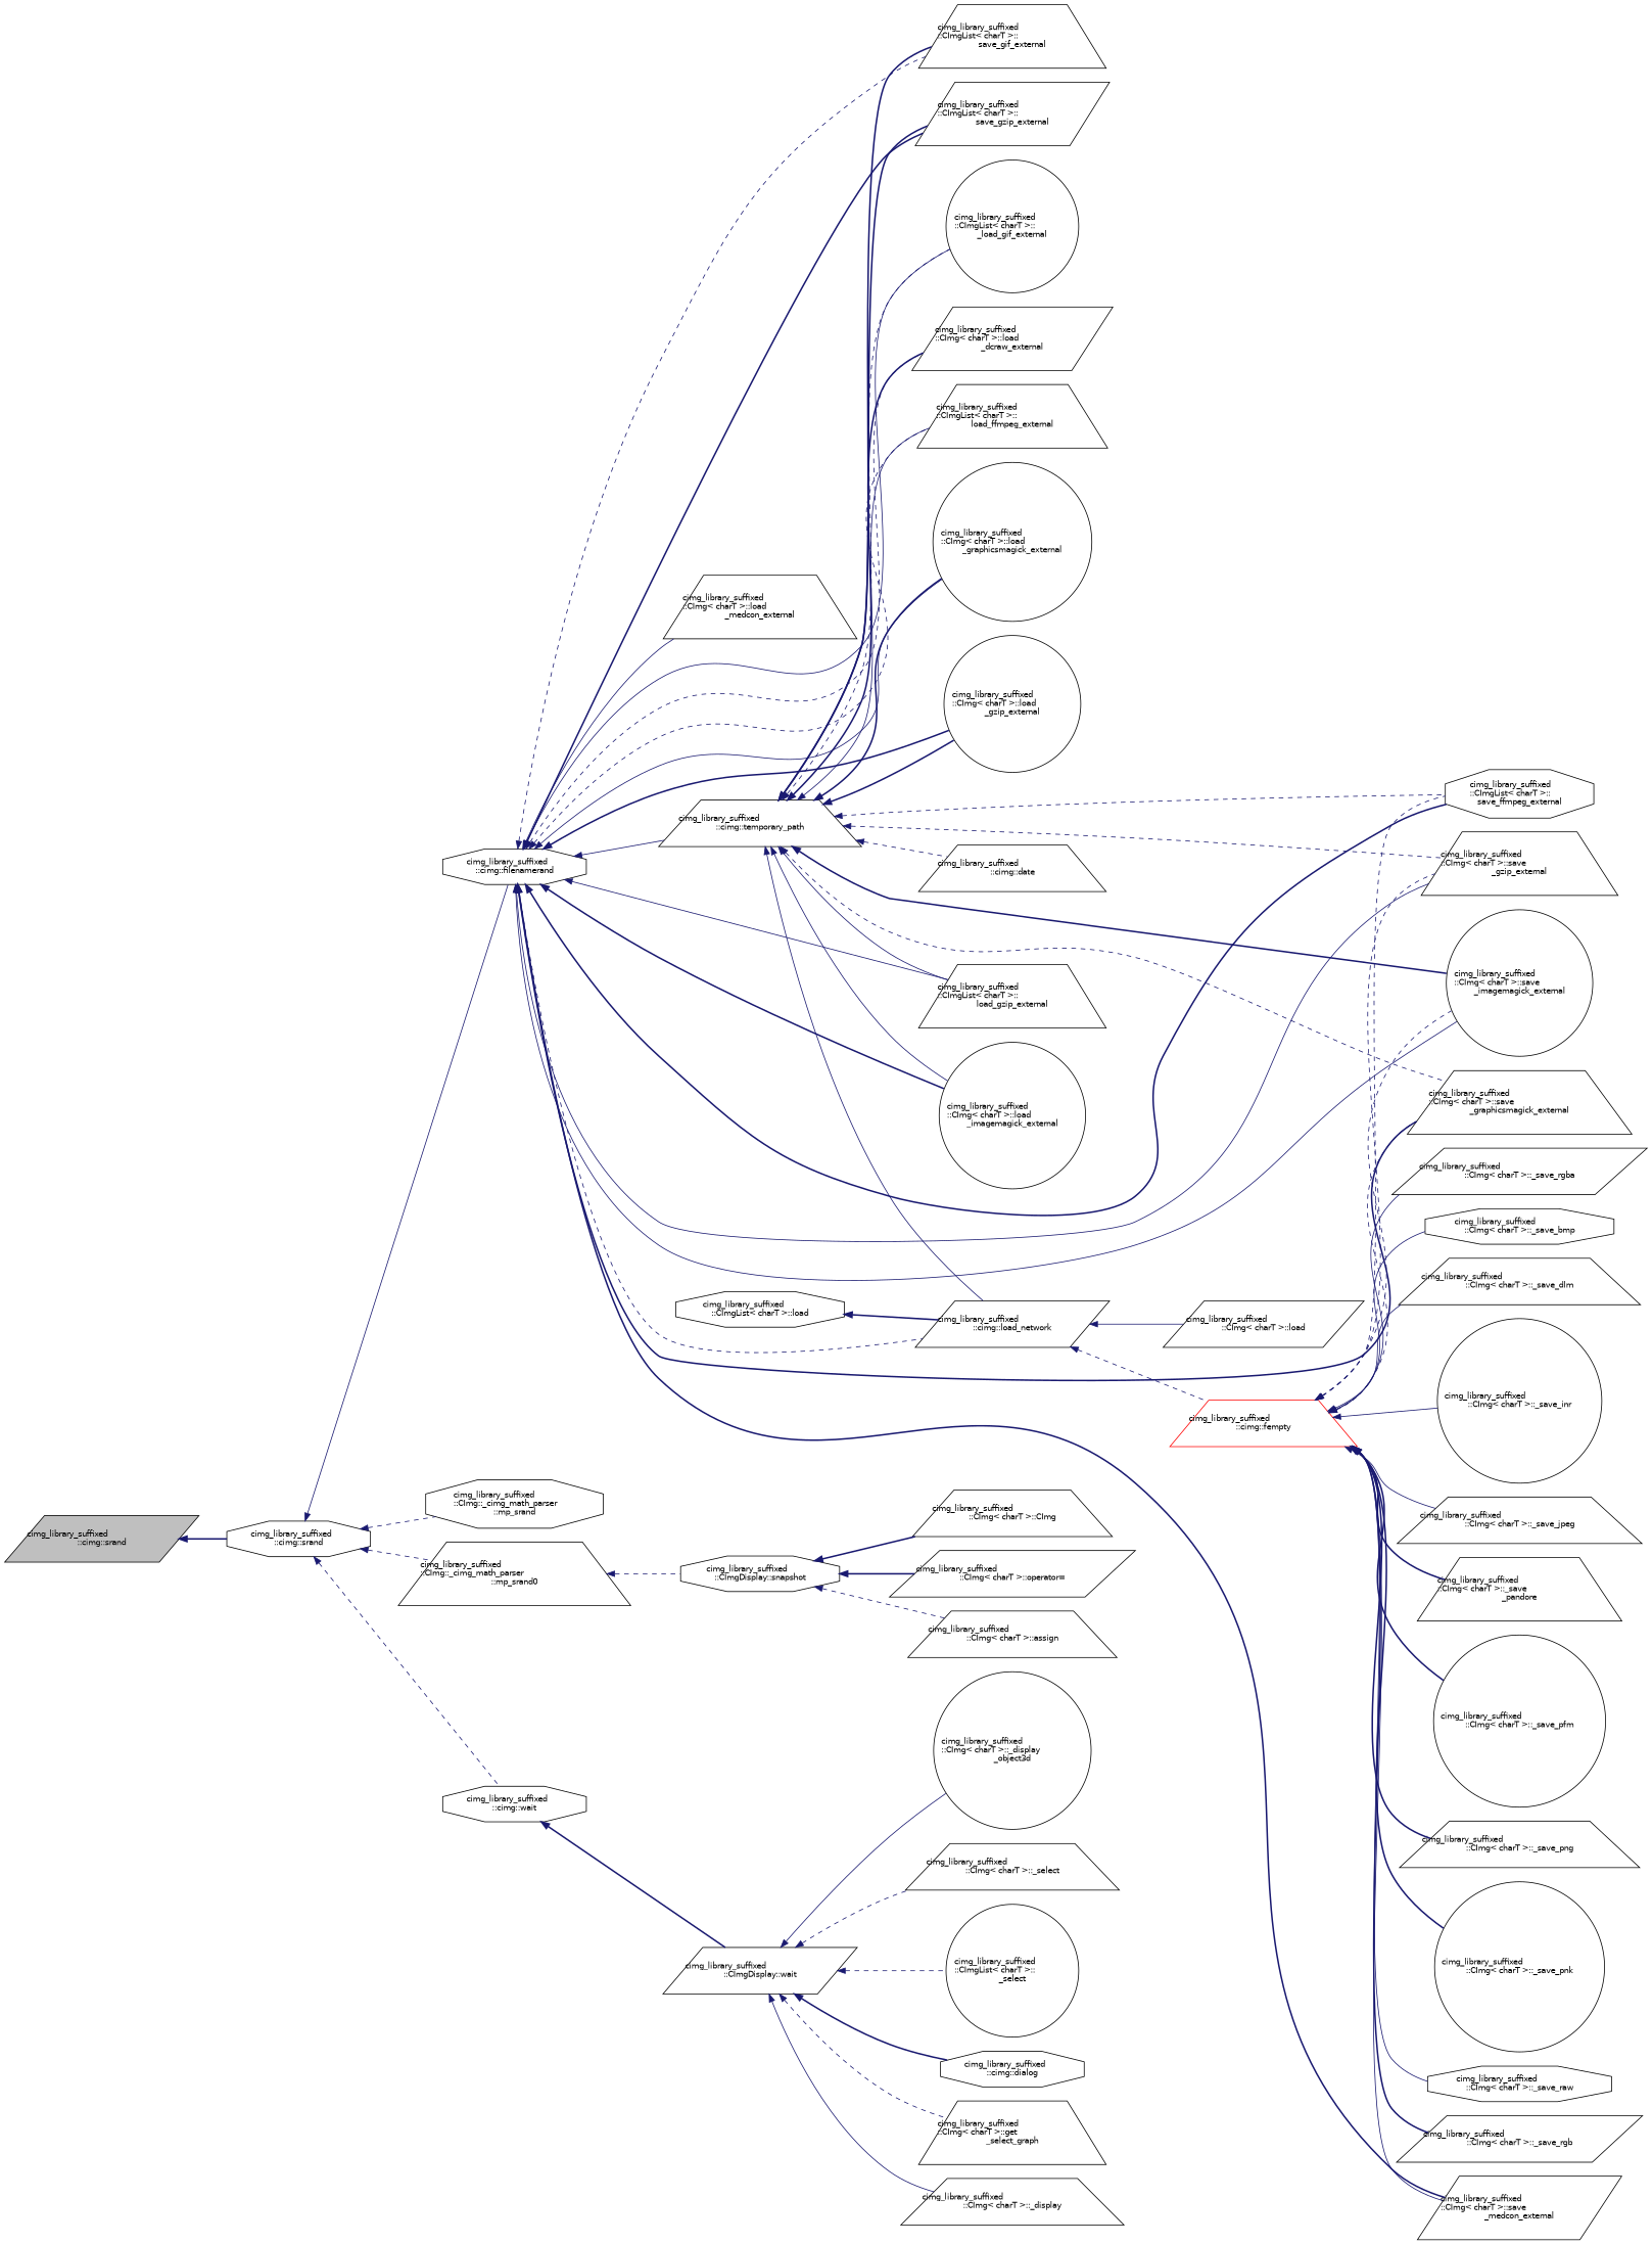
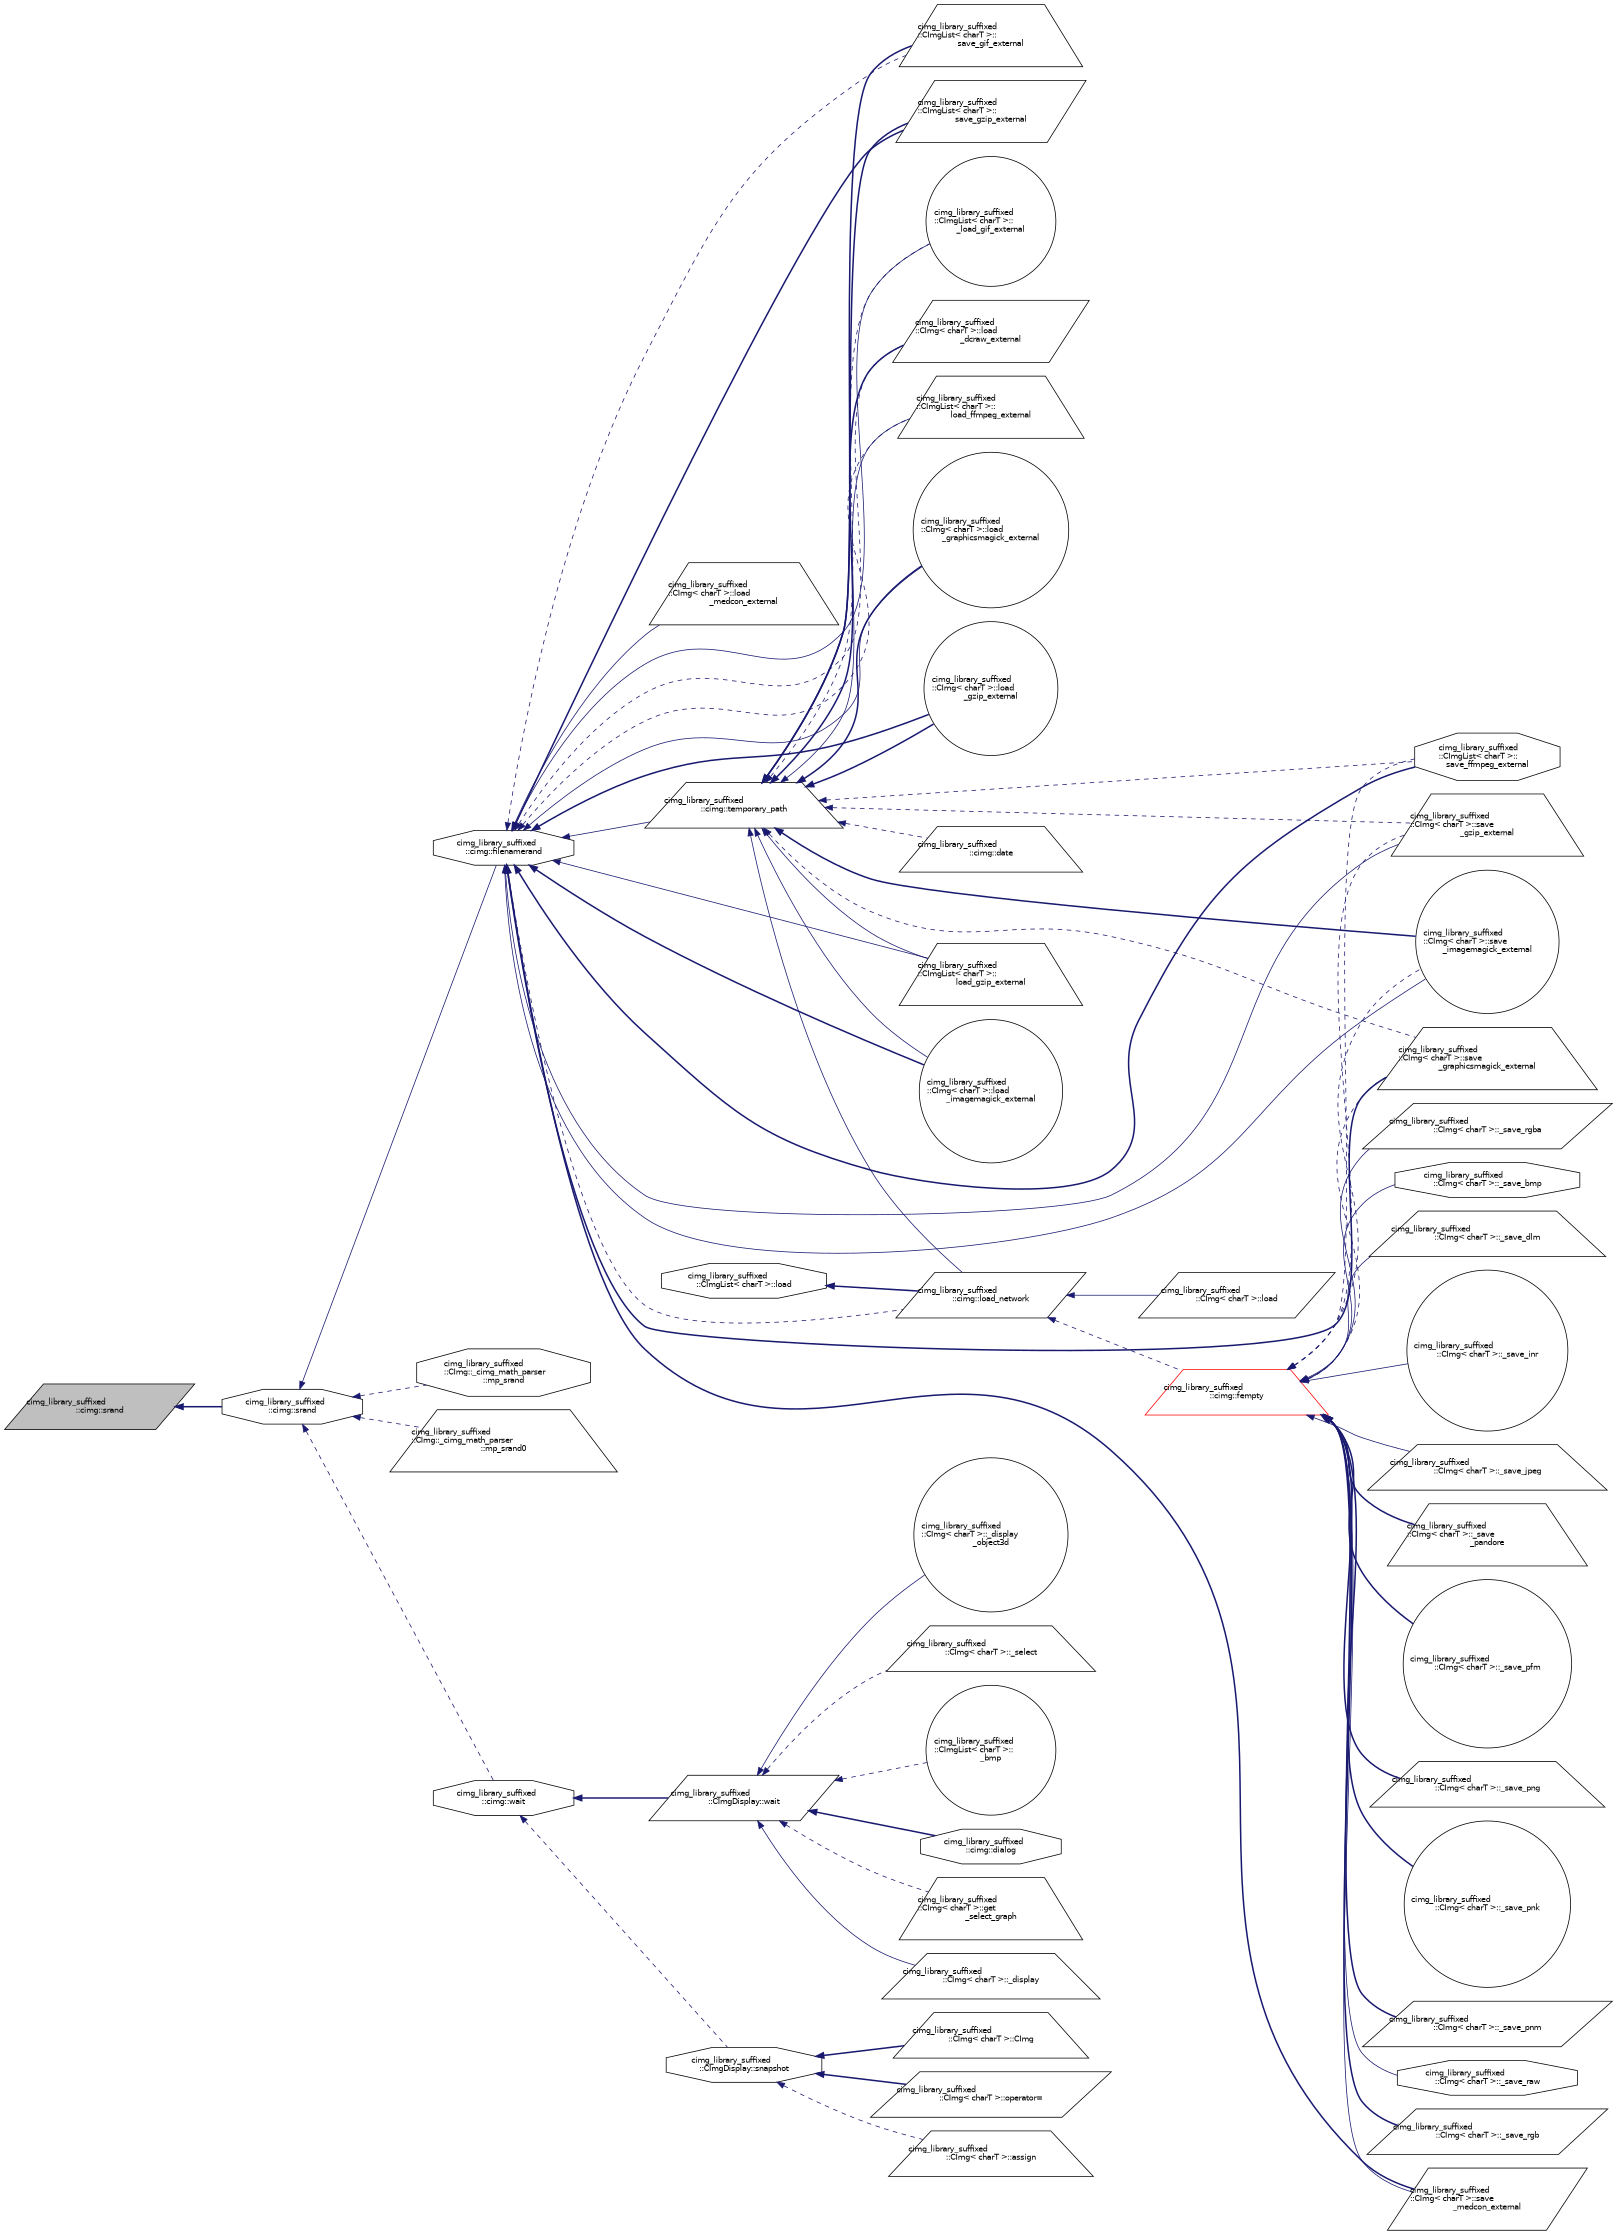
  digraph {
    rankdir=LR
    node [color=black fillcolor=white fontname=Helvetica fontsize=10 shape=trapezium style=filled]
    edge [color=midnightblue dir=back fontname=Helvetica fontsize=10 labelfontname=Helvetica labelfontsize=10 style=bold]
    n1 [fillcolor=grey75 fontcolor=black height=0.2 label="cimg_library_suffixed\l::cimg::srand" shape=parallelogram width=0.4]
    n2 [height=0.2 label="cimg_library_suffixed\l::cimg::srand" shape=octagon width=0.4]
    n3 [height=0.2 label="cimg_library_suffixed\l::cimg::filenamerand" shape=octagon width=0.4]
    n4 [height=0.2 label="cimg_library_suffixed\l::CImg::_cimg_math_parser\l::mp_srand" shape=octagon width=0.4]
    n5 [height=0.2 label="cimg_library_suffixed\l::CImg::_cimg_math_parser\l::mp_srand0" width=0.4]
    n6 [height=0.2 label="cimg_library_suffixed\l::cimg::wait" shape=octagon width=0.4]
    n7 [height=0.2 label="cimg_library_suffixed\l::CImgList\< charT \>::\l_load_gif_external" shape=circle width=0.4]
    n8 [height=0.2 label="cimg_library_suffixed\l::CImg\< charT \>::load\l_dcraw_external" shape=parallelogram width=0.4]
    n9 [height=0.2 label="cimg_library_suffixed\l::CImgList\< charT \>::\lload_ffmpeg_external" width=0.4]
    n10 [height=0.2 label="cimg_library_suffixed\l::CImg\< charT \>::load\l_graphicsmagick_external" shape=circle width=0.4]
    n11 [height=0.2 label="cimg_library_suffixed\l::CImg\< charT \>::load\l_gzip_external" shape=circle width=0.4]
    n12 [height=0.2 label="cimg_library_suffixed\l::CImgList\< charT \>::\lload_gzip_external" width=0.4]
    n13 [height=0.2 label="cimg_library_suffixed\l::CImg\< charT \>::load\l_imagemagick_external" shape=circle width=0.4]
    n14 [height=0.2 label="cimg_library_suffixed\l::CImg\< charT \>::load\l_medcon_external" width=0.4]
    n15 [height=0.2 label="cimg_library_suffixed\l::cimg::load_network" shape=parallelogram width=0.4]
    n16 [height=0.2 label="cimg_library_suffixed\l::CImgList\< charT \>::\lsave_ffmpeg_external" shape=octagon width=0.4]
    n17 [height=0.2 label="cimg_library_suffixed\l::CImg\< charT \>::save\l_graphicsmagick_external" width=0.4]
    n18 [height=0.2 label="cimg_library_suffixed\l::CImg\< charT \>::save\l_gzip_external" width=0.4]
    n19 [height=0.2 label="cimg_library_suffixed\l::CImg\< charT \>::save\l_imagemagick_external" shape=circle width=0.4]
    n20 [height=0.2 label="cimg_library_suffixed\l::CImg\< charT \>::save\l_medcon_external" shape=parallelogram width=0.4]
    n21 [height=0.2 label="cimg_library_suffixed\l::CImgList\< charT \>::\lsave_gif_external" width=0.4]
    n22 [height=0.2 label="cimg_library_suffixed\l::CImgList\< charT \>::\lsave_gzip_external" shape=parallelogram width=0.4]
    n23 [height=0.2 label="cimg_library_suffixed\l::cimg::temporary_path" width=0.4]
    n24 [height=0.2 label="cimg_library_suffixed\l::CImgDisplay::wait" shape=parallelogram width=0.4]
    n25 [height=0.2 label="cimg_library_suffixed\l::CImgDisplay::snapshot" shape=octagon width=0.4]
    n26 [color=red height=0.2 label="cimg_library_suffixed\l::cimg::fempty" width=0.4]
    n27 [height=0.2 label="cimg_library_suffixed\l::CImg\< charT \>::load" shape=parallelogram width=0.4]
    n28 [height=0.2 label="cimg_library_suffixed\l::cimg::date" width=0.4]
    n29 [height=0.2 label="cimg_library_suffixed\l::CImg\< charT \>::_save_bmp" shape=octagon width=0.4]
    n30 [height=0.2 label="cimg_library_suffixed\l::CImg\< charT \>::_save_dlm" width=0.4]
    n31 [height=0.2 label="cimg_library_suffixed\l::CImg\< charT \>::_save_inr" shape=circle width=0.4]
    n32 [height=0.2 label="cimg_library_suffixed\l::CImg\< charT \>::_save_jpeg" width=0.4]
    n33 [height=0.2 label="cimg_library_suffixed\l::CImg\< charT \>::_save\l_pandore" width=0.4]
    n34 [height=0.2 label="cimg_library_suffixed\l::CImg\< charT \>::_save_pfm" shape=circle width=0.4]
    n35 [height=0.2 label="cimg_library_suffixed\l::CImg\< charT \>::_save_png" width=0.4]
    n36 [height=0.2 label="cimg_library_suffixed\l::CImg\< charT \>::_save_pnk" shape=circle width=0.4]
+   n37 [height=0.2 label="cimg_library_suffixed\l::CImg\< charT \>::_save_pnm" shape=parallelogram width=0.4]
    n38 [height=0.2 label="cimg_library_suffixed\l::CImg\< charT \>::_save_raw" shape=octagon width=0.4]
    n39 [height=0.2 label="cimg_library_suffixed\l::CImg\< charT \>::_save_rgb" shape=parallelogram width=0.4]
    n40 [height=0.2 label="cimg_library_suffixed\l::CImg\< charT \>::_save_rgba" shape=parallelogram width=0.4]
    n41 [height=0.2 label="cimg_library_suffixed\l::CImgList\< charT \>::load" shape=octagon width=0.4]
    n42 [height=0.2 label="cimg_library_suffixed\l::CImg\< charT \>::_display" width=0.4]
    n43 [height=0.2 label="cimg_library_suffixed\l::CImg\< charT \>::_display\l_object3d" shape=circle width=0.4]
    n44 [height=0.2 label="cimg_library_suffixed\l::CImg\< charT \>::_select" width=0.4]
-   n45 [height=0.2 label="cimg_library_suffixed\l::CImgList\< charT \>::\l_select" shape=circle width=0.4]
+   n45 [height=0.2 label="cimg_library_suffixed\l::CImgList\< charT \>::\l_bmp" shape=circle width=0.4]
    n46 [height=0.2 label="cimg_library_suffixed\l::cimg::dialog" shape=octagon width=0.4]
    n47 [height=0.2 label="cimg_library_suffixed\l::CImg\< charT \>::get\l_select_graph" width=0.4]
    n48 [height=0.2 label="cimg_library_suffixed\l::CImg\< charT \>::assign" width=0.4]
    n49 [height=0.2 label="cimg_library_suffixed\l::CImg\< charT \>::CImg" width=0.4]
    n50 [height=0.2 label="cimg_library_suffixed\l::CImg\< charT \>::operator=" shape=parallelogram width=0.4]
    n1 -> n2
    n2 -> n3 [style=solid]
    n2 -> n4 [style=dashed]
    n2 -> n5 [style=dashed]
    n2 -> n6 [style=dashed]
    n3 -> n7 [style=solid]
    n3 -> n8 [style=dashed]
    n3 -> n9 [style=dashed]
    n3 -> n10 [style=solid]
    n3 -> n11
    n3 -> n12 [style=solid]
    n3 -> n13
    n3 -> n14 [style=solid]
    n3 -> n15 [style=dashed]
    n3 -> n16
    n3 -> n17
    n3 -> n18 [style=solid]
    n3 -> n19 [style=solid]
    n3 -> n20
    n3 -> n21 [style=dashed]
    n3 -> n22
    n3 -> n23 [style=solid]
    n6 -> n24
-   n5 -> n25 [style=dashed]
+   n6 -> n25 [style=dashed]
    n15 -> n26 [style=dashed]
    n15 -> n27 [style=solid]
    n23 -> n7 [style=dashed]
    n23 -> n8
    n23 -> n9 [style=solid]
    n23 -> n10
    n23 -> n11
    n23 -> n12 [style=solid]
    n23 -> n13 [style=solid]
    n23 -> n15 [style=solid]
    n23 -> n16 [style=dashed]
    n23 -> n17 [style=dashed]
    n23 -> n18 [style=dashed]
    n23 -> n19
    n23 -> n21
    n23 -> n22
    n23 -> n28 [style=dashed]
    n24 -> n42 [style=solid]
    n24 -> n43 [style=solid]
    n24 -> n44 [style=dashed]
    n24 -> n45 [style=dashed]
    n24 -> n46
    n24 -> n47 [style=dashed]
    n25 -> n48 [style=dashed]
    n25 -> n49
    n25 -> n50
    n26 -> n16 [style=dashed]
    n26 -> n17 [style=dashed]
    n26 -> n18 [style=dashed]
    n26 -> n19 [style=dashed]
    n26 -> n20 [style=solid]
    n26 -> n29 [style=solid]
    n26 -> n30 [style=solid]
    n26 -> n31 [style=solid]
    n26 -> n32 [style=solid]
    n26 -> n33
    n26 -> n34
    n26 -> n35
    n26 -> n36
+   n26 -> n37
    n26 -> n38 [style=solid]
    n26 -> n39
    n26 -> n40 [style=solid]
    n41 -> n15
  }
